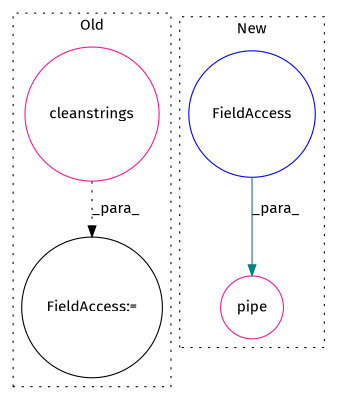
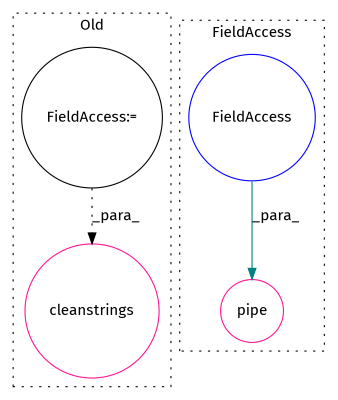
  digraph {
    fontname="Fira Sans"
    node [a=32 color=deeppink fontname="Fira Sans" shape=circle]
    edge [fontname="Fira Sans"]
    n1 [l="13,1" label=cleanstrings s="3668,3755"]
    n2 [a=7 color=black l=1 label="FieldAccess:=" s=3975]
    n3 [l="5,1" label=pipe s="3929,3962"]
    n4 [a=22 color=blue l=28 label=FieldAccess s=3934]
    subgraph cluster_1 {
      label=Old
      style=dotted
      n1
      n2
    }
    subgraph cluster_2 {
-     label=New
+     label=FieldAccess
      style=dotted
      n3
      n4
    }
-   n1 -> n2 [color=black label=_para_ style=dotted]
+   n2 -> n1 [color=black label=_para_ style=dotted]
    n4 -> n3 [color=teal label=_para_ style=solid]
  }
